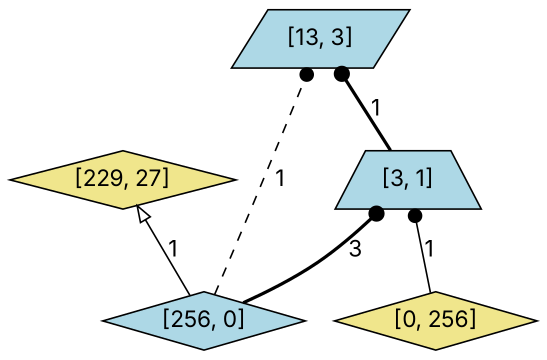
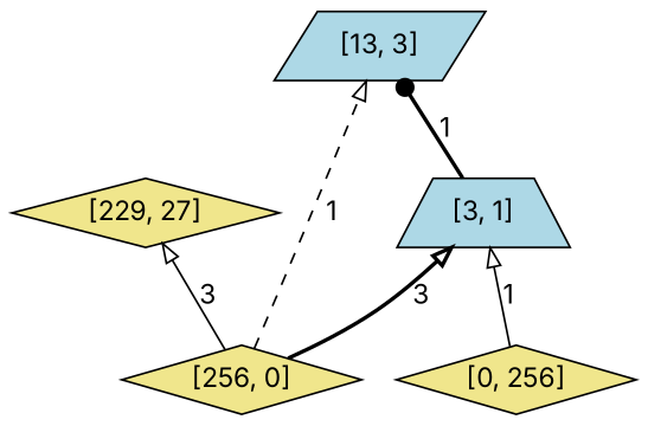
  digraph {
    fontname=Inter
    ordering=out
    rankdir=BT
    node [fillcolor=lightblue fontname=Inter shape=diamond style=filled]
    edge [arrowhead=onormal fontname=Inter style=solid]
-   n1 [label="[256, 0]"]
+   n1 [fillcolor=khaki label="[256, 0]"]
    n2 [fillcolor=khaki label="[229, 27]"]
    n3 [label="[13, 3]" shape=parallelogram]
    n4 [label="[3, 1]" shape=trapezium]
    n5 [fillcolor=khaki label="[0, 256]"]
-   n1 -> n2 [label=1]
-   n1 -> n3 [arrowhead=dot label=1 style=dashed]
-   n1 -> n4 [arrowhead=dot label=3 style=bold]
+   n1 -> n2 [label=3]
+   n1 -> n3 [label=1 style=dashed]
+   n1 -> n4 [label=3 style=bold]
    n4 -> n3 [arrowhead=dot label=1 style=bold]
-   n5 -> n4 [arrowhead=dot label=1]
+   n5 -> n4 [label=1]
  }
